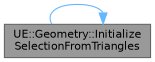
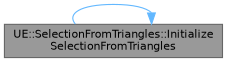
  digraph {
    rankdir=RL
-   n1 [color=gray40 fillcolor=grey60 fontcolor=black fontname=Helvetica fontsize=10 height=0.2 label="UE::Geometry::Initialize\lSelectionFromTriangles" shape=box style=filled width=0.4]
+   n1 [color=gray40 fillcolor=grey60 fontcolor=black fontname=Helvetica fontsize=10 height=0.2 label="UE::SelectionFromTriangles::Initialize\lSelectionFromTriangles" shape=box style=filled width=0.4]
    n1 -> n1 [color=steelblue1 dir=back fontname=Helvetica fontsize=10 labelfontname=Helvetica labelfontsize=10 style=solid]
  }
